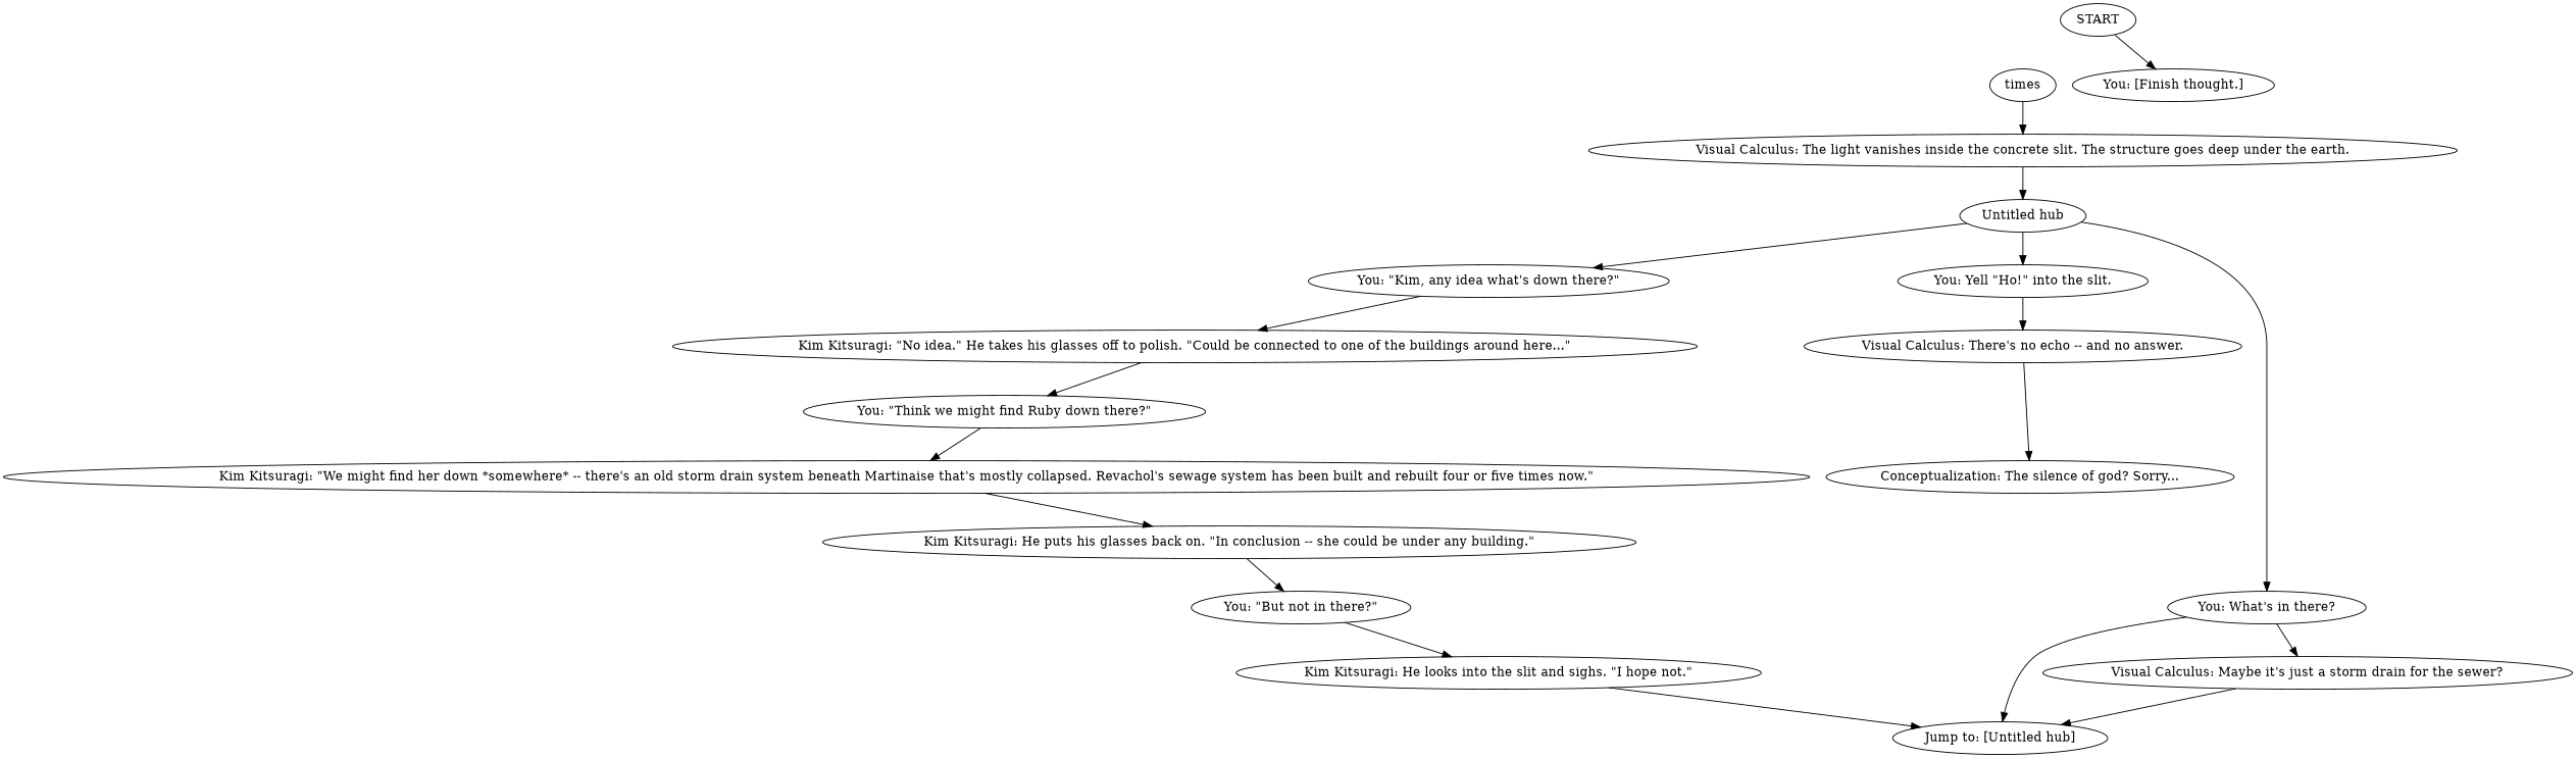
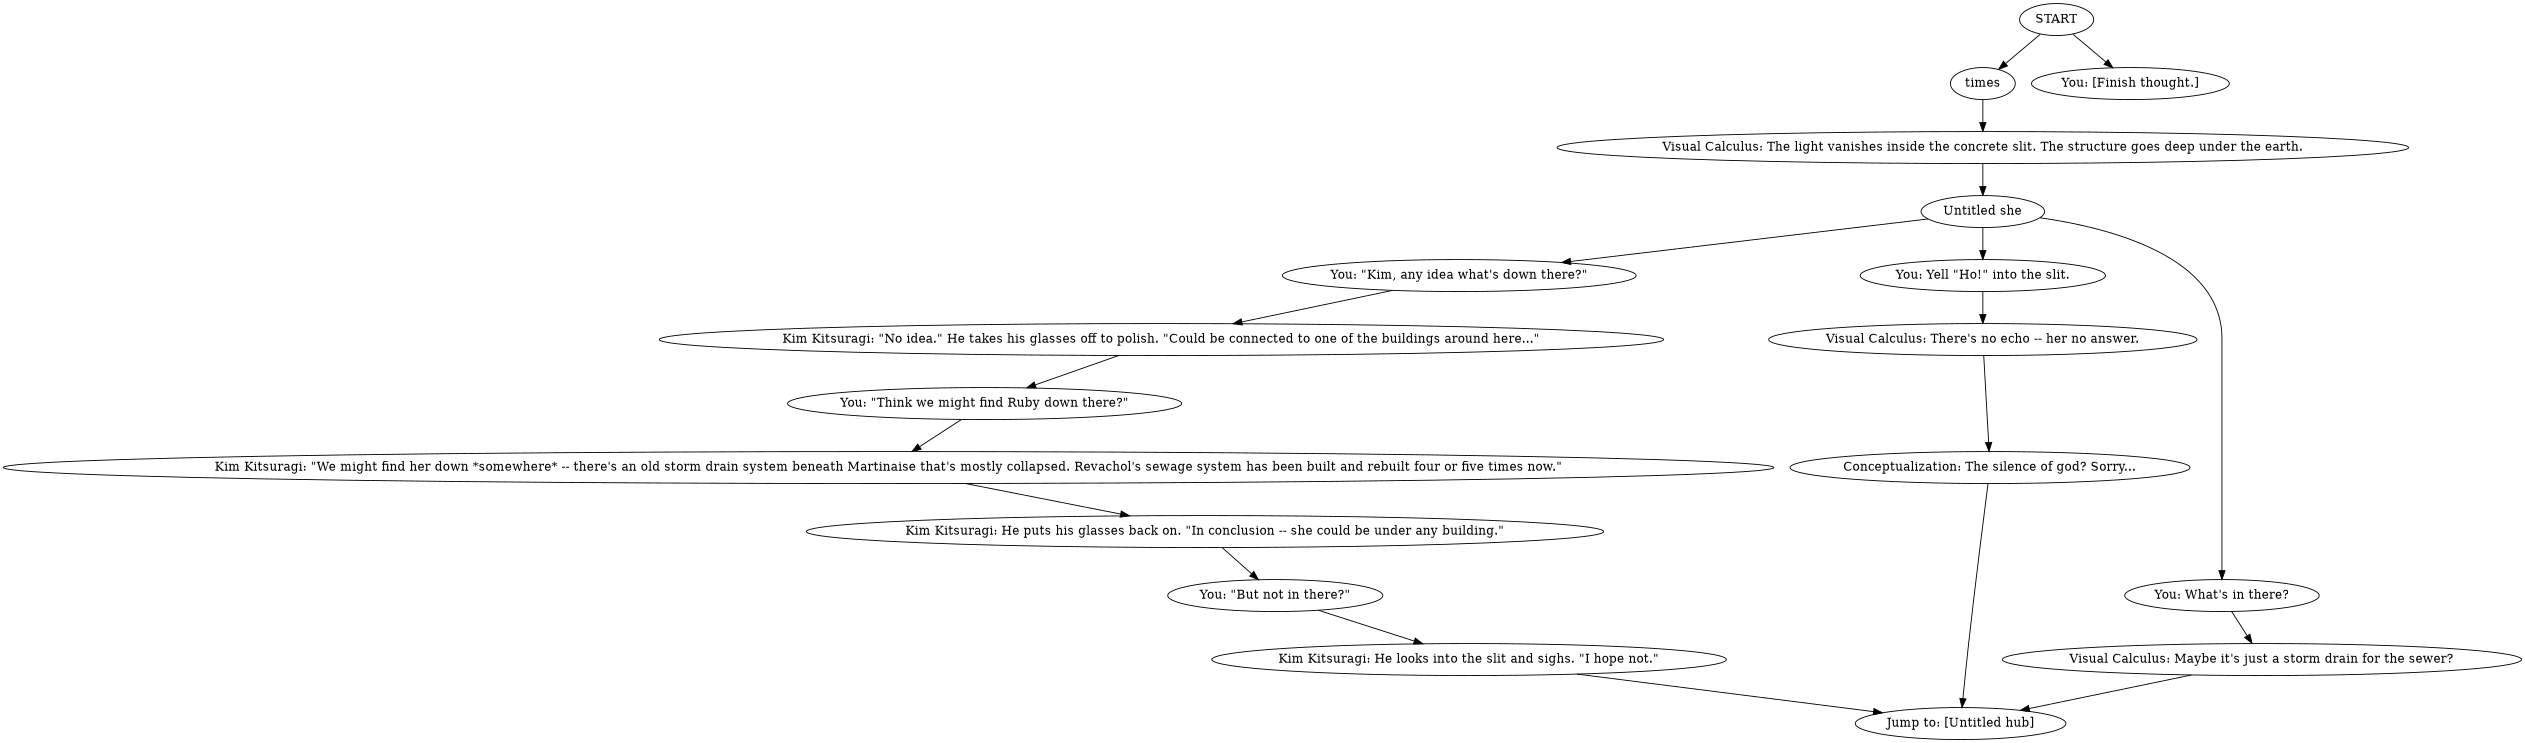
  digraph {
    n1 [label=START]
    n2 [label=times]
    n3 [label="You: [Finish thought.]"]
    n4 [label="Visual Calculus: The light vanishes inside the concrete slit. The structure goes deep under the earth."]
-   n5 [label="Untitled hub"]
+   n5 [label="Untitled she"]
    n6 [label="Kim Kitsuragi: \"We might find her down *somewhere* -- there's an old storm drain system beneath Martinaise that's mostly collapsed. Revachol's sewage system has been built and rebuilt four or five times now.\""]
    n7 [label="Kim Kitsuragi: He puts his glasses back on. \"In conclusion -- she could be under any building.\""]
    n8 [label="You: \"But not in there?\""]
    n9 [label="You: \"Think we might find Ruby down there?\""]
    n10 [label="Kim Kitsuragi: He looks into the slit and sighs. \"I hope not.\""]
    n11 [label="You: \"Kim, any idea what's down there?\""]
    n12 [label="Kim Kitsuragi: \"No idea.\" He takes his glasses off to polish. \"Could be connected to one of the buildings around here...\""]
    n13 [label="You: Yell \"Ho!\" into the slit."]
    n14 [label="You: What's in there?"]
    n15 [label="Jump to: [Untitled hub]"]
-   n16 [label="Visual Calculus: There's no echo -- and no answer."]
+   n16 [label="Visual Calculus: There's no echo -- her no answer."]
    n17 [label="Conceptualization: The silence of god? Sorry..."]
    n18 [label="Visual Calculus: Maybe it's just a storm drain for the sewer?"]
+   n1 -> n2
    n1 -> n3
    n2 -> n4
    n4 -> n5
    n5 -> n11
    n5 -> n13
    n5 -> n14
    n6 -> n7
    n7 -> n8
    n8 -> n10
    n9 -> n6
    n10 -> n15
    n11 -> n12
    n12 -> n9
    n13 -> n16
    n14 -> n18
    n16 -> n17
-   n14 -> n15
+   n17 -> n15
    n18 -> n15
  }
